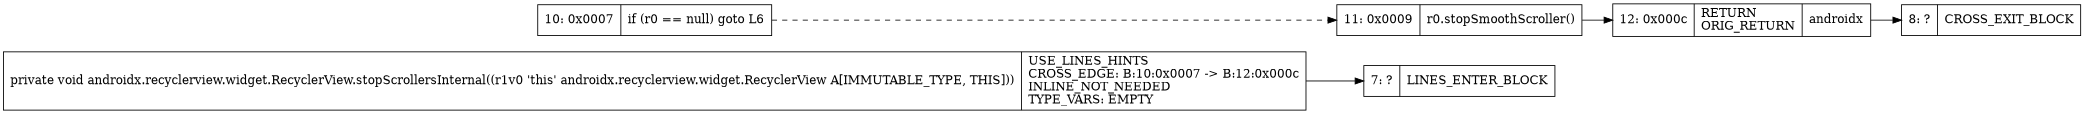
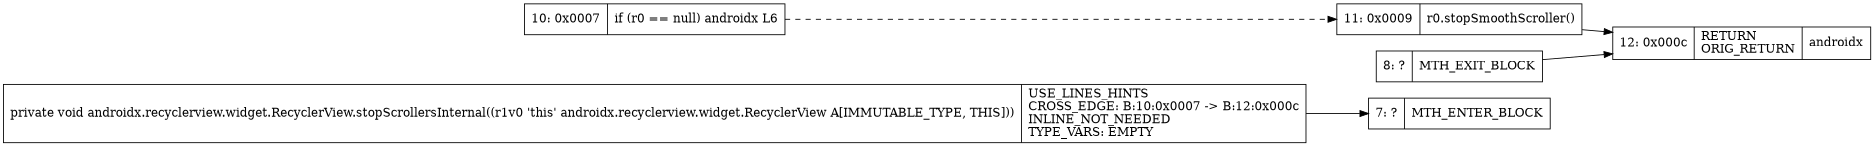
  digraph {
    rankdir=LR
    node [shape=record]
-   n1 [label="{7\:\ ?|LINES_ENTER_BLOCK\l}"]
-   n2 [label="{10\:\ 0x0007|if (r0 == null) goto L6\l}"]
+   n1 [label="{7\:\ ?|MTH_ENTER_BLOCK\l}"]
+   n2 [label="{10\:\ 0x0007|if (r0 == null) androidx L6\l}"]
    n3 [label="{11\:\ 0x0009|r0.stopSmoothScroller()\l}"]
    n4 [label="{12\:\ 0x000c|RETURN\lORIG_RETURN\l|androidx\l}"]
-   n5 [label="{8\:\ ?|CROSS_EXIT_BLOCK\l}"]
+   n5 [label="{8\:\ ?|MTH_EXIT_BLOCK\l}"]
    n6 [label="{private void androidx.recyclerview.widget.RecyclerView.stopScrollersInternal((r1v0 'this' androidx.recyclerview.widget.RecyclerView A[IMMUTABLE_TYPE, THIS]))  | USE_LINES_HINTS\lCROSS_EDGE: B:10:0x0007 \-\> B:12:0x000c\lINLINE_NOT_NEEDED\lTYPE_VARS: EMPTY\l}"]
    n2 -> n3 [style=dashed]
    n3 -> n4
-   n4 -> n5
+   n5 -> n4
    n6 -> n1
  }
